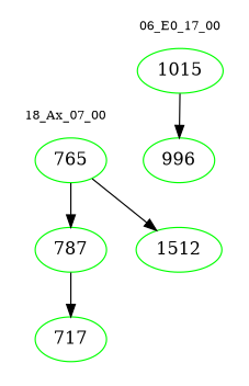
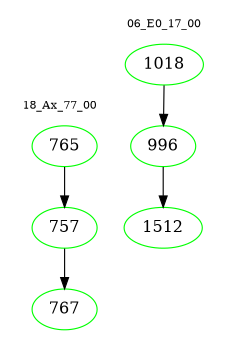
  digraph {
    node [color=green]
    edge [color=black]
    n1 [label=765]
-   n2 [label=787]
-   n3 [label=717]
-   n4 [label=1015]
+   n2 [label=757]
+   n3 [label=767]
+   n4 [label=1018]
    n5 [label=996]
    n6 [label=1512]
    subgraph cluster_1 {
      color=white
      fontsize=10
-     label="18_Ax_07_00"
+     label="18_Ax_77_00"
      n1
      n2
      n3
    }
    subgraph cluster_2 {
      color=white
      fontsize=10
      label="06_E0_17_00"
      n4
      n5
      n6
    }
    n1 -> n2
    n2 -> n3
    n4 -> n5
-   n1 -> n6
+   n5 -> n6
  }
